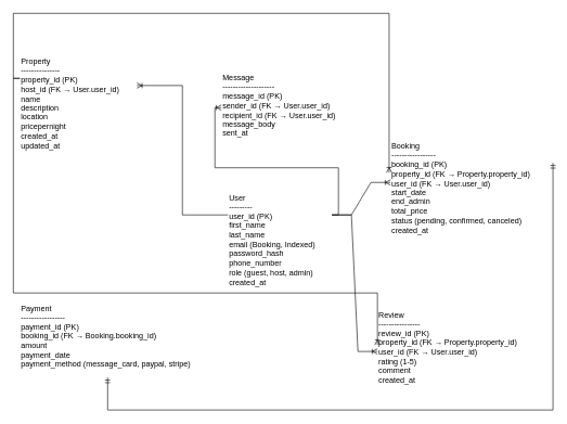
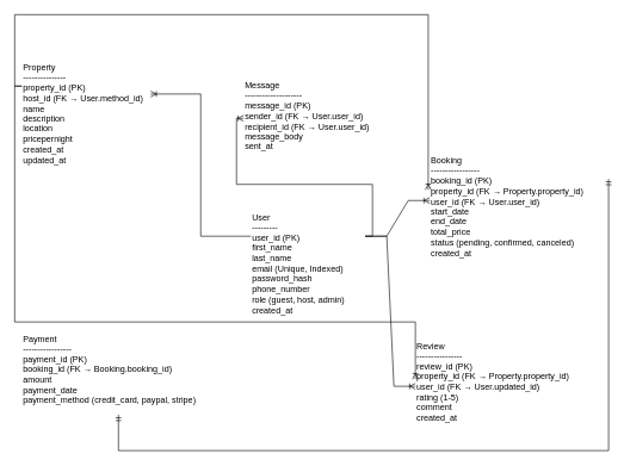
  <mxCell id="0" />
  <mxCell id="1" parent="0" />
- <mxCell id="2" value="User&#10;---------&#10;user_id (PK)&#10;first_name&#10;last_name&#10;email (Booking, Indexed)&#10;password_hash&#10;phone_number&#10;role (guest, host, admin)&#10;created_at" style="text;whiteSpace=wrap;html=1;" vertex="1" parent="1"><mxGeometry x="350" y="290" width="160" height="160" as="geometry" /></mxCell>
- <mxCell id="3" value="Property&#10;---------------&#10;property_id (PK)&#10;host_id (FK → User.user_id)&#10;name&#10;description&#10;location&#10;pricepernight&#10;created_at&#10;updated_at" style="text;whiteSpace=wrap;html=1;" vertex="1" parent="1"><mxGeometry x="30" y="80" width="180" height="160" as="geometry" /></mxCell>
- <mxCell id="4" value="Booking&#10;-----------------&#10;booking_id (PK)&#10;property_id (FK → Property.property_id)&#10;user_id (FK → User.user_id)&#10;start_date&#10;end_admin&#10;total_price&#10;status (pending, confirmed, canceled)&#10;created_at" style="text;whiteSpace=wrap;html=1;" vertex="1" parent="1"><mxGeometry x="600" y="210" width="250" height="160" as="geometry" /></mxCell>
- <mxCell id="5" value="Payment&#10;-----------------&#10;payment_id (PK)&#10;booking_id (FK → Booking.booking_id)&#10;amount&#10;payment_date&#10;payment_method (message_card, paypal, stripe)" style="text;whiteSpace=wrap;html=1;" vertex="1" parent="1"><mxGeometry x="30" y="460" width="270" height="120" as="geometry" /></mxCell>
- <mxCell id="6" value="Review&#10;----------------&#10;review_id (PK)&#10;property_id (FK → Property.property_id)&#10;user_id (FK → User.user_id)&#10;rating (1-5)&#10;comment&#10;created_at" style="text;whiteSpace=wrap;html=1;" vertex="1" parent="1"><mxGeometry x="580" y="470" width="250" height="140" as="geometry" /></mxCell>
+ <mxCell id="2" value="User&#10;---------&#10;user_id (PK)&#10;first_name&#10;last_name&#10;email (Unique, Indexed)&#10;password_hash&#10;phone_number&#10;role (guest, host, admin)&#10;created_at" style="text;whiteSpace=wrap;html=1;" vertex="1" parent="1"><mxGeometry x="350" y="290" width="160" height="160" as="geometry" /></mxCell>
+ <mxCell id="3" value="Property&#10;---------------&#10;property_id (PK)&#10;host_id (FK → User.method_id)&#10;name&#10;description&#10;location&#10;pricepernight&#10;created_at&#10;updated_at" style="text;whiteSpace=wrap;html=1;" vertex="1" parent="1"><mxGeometry x="30" y="80" width="180" height="160" as="geometry" /></mxCell>
+ <mxCell id="4" value="Booking&#10;-----------------&#10;booking_id (PK)&#10;property_id (FK → Property.property_id)&#10;user_id (FK → User.user_id)&#10;start_date&#10;end_date&#10;total_price&#10;status (pending, confirmed, canceled)&#10;created_at" style="text;whiteSpace=wrap;html=1;" vertex="1" parent="1"><mxGeometry x="600" y="210" width="250" height="160" as="geometry" /></mxCell>
+ <mxCell id="5" value="Payment&#10;-----------------&#10;payment_id (PK)&#10;booking_id (FK → Booking.booking_id)&#10;amount&#10;payment_date&#10;payment_method (credit_card, paypal, stripe)" style="text;whiteSpace=wrap;html=1;" vertex="1" parent="1"><mxGeometry x="30" y="460" width="270" height="120" as="geometry" /></mxCell>
+ <mxCell id="6" value="Review&#10;----------------&#10;review_id (PK)&#10;property_id (FK → Property.property_id)&#10;user_id (FK → User.updated_id)&#10;rating (1-5)&#10;comment&#10;created_at" style="text;whiteSpace=wrap;html=1;" vertex="1" parent="1"><mxGeometry x="580" y="470" width="250" height="140" as="geometry" /></mxCell>
  <mxCell id="7" value="Message&#10;--------------------&#10;message_id (PK)&#10;sender_id (FK → User.user_id)&#10;recipient_id (FK → User.user_id)&#10;message_body&#10;sent_at" style="text;whiteSpace=wrap;html=1;" vertex="1" parent="1"><mxGeometry x="340" y="105" width="210" height="120" as="geometry" /></mxCell>
  <mxCell id="8" value="" style="edgeStyle=orthogonalEdgeStyle;fontSize=12;html=1;endArrow=ERoneToMany;rounded=0;exitX=0;exitY=0.25;exitDx=0;exitDy=0;entryX=1;entryY=0.319;entryDx=0;entryDy=0;entryPerimeter=0;" edge="1" parent="1" source="2" target="3"><mxGeometry width="100" height="100" relative="1" as="geometry"><mxPoint x="40" y="390" as="sourcePoint" /><mxPoint x="130" y="260" as="targetPoint" /></mxGeometry></mxCell>
  <mxCell id="9" value="" style="edgeStyle=entityRelationEdgeStyle;fontSize=12;html=1;endArrow=ERoneToMany;rounded=0;entryX=0;entryY=0.438;entryDx=0;entryDy=0;entryPerimeter=0;exitX=1;exitY=0.25;exitDx=0;exitDy=0;" edge="1" parent="1" source="2" target="4"><mxGeometry width="100" height="100" relative="1" as="geometry"><mxPoint x="440" y="330" as="sourcePoint" /><mxPoint x="540" y="230" as="targetPoint" /></mxGeometry></mxCell>
  <mxCell id="10" value="" style="edgeStyle=entityRelationEdgeStyle;fontSize=12;html=1;endArrow=ERoneToMany;rounded=0;exitX=1;exitY=0.25;exitDx=0;exitDy=0;entryX=0;entryY=0.5;entryDx=0;entryDy=0;" edge="1" parent="1" source="2" target="6"><mxGeometry width="100" height="100" relative="1" as="geometry"><mxPoint x="430" y="660" as="sourcePoint" /><mxPoint x="530" y="560" as="targetPoint" /></mxGeometry></mxCell>
  <mxCell id="11" value="" style="edgeStyle=orthogonalEdgeStyle;fontSize=12;html=1;endArrow=ERoneToMany;rounded=0;exitX=1;exitY=0.25;exitDx=0;exitDy=0;entryX=0;entryY=0.5;entryDx=0;entryDy=0;" edge="1" parent="1" source="2" target="7"><mxGeometry width="100" height="100" relative="1" as="geometry"><mxPoint x="650" y="210" as="sourcePoint" /><mxPoint x="750" y="110" as="targetPoint" /></mxGeometry></mxCell>
  <mxCell id="12" value="" style="edgeStyle=orthogonalEdgeStyle;fontSize=12;html=1;endArrow=ERoneToMany;rounded=0;exitX=0;exitY=0.25;exitDx=0;exitDy=0;entryX=-0.008;entryY=0.344;entryDx=0;entryDy=0;entryPerimeter=0;" edge="1" parent="1" source="3" target="4"><mxGeometry width="100" height="100" relative="1" as="geometry"><mxPoint x="10" y="400" as="sourcePoint" /><mxPoint x="110" y="300" as="targetPoint" /><Array as="points"><mxPoint x="20" y="120" /><mxPoint x="20" y="20" /><mxPoint x="598" y="20" /></Array></mxGeometry></mxCell>
  <mxCell id="13" value="" style="edgeStyle=orthogonalEdgeStyle;fontSize=12;html=1;endArrow=ERoneToMany;rounded=0;exitX=0;exitY=0.25;exitDx=0;exitDy=0;entryX=0;entryY=0.429;entryDx=0;entryDy=0;entryPerimeter=0;" edge="1" parent="1" source="3" target="6"><mxGeometry width="100" height="100" relative="1" as="geometry"><mxPoint x="380" y="610" as="sourcePoint" /><mxPoint x="480" y="510" as="targetPoint" /><Array as="points"><mxPoint x="20" y="120" /><mxPoint x="20" y="450" /><mxPoint x="580" y="450" /></Array></mxGeometry></mxCell>
  <mxCell id="14" value="" style="edgeStyle=elbowEdgeStyle;fontSize=12;html=1;endArrow=ERmandOne;startArrow=ERmandOne;rounded=0;entryX=1;entryY=0.25;entryDx=0;entryDy=0;" edge="1" parent="1" source="5" target="4"><mxGeometry width="100" height="100" relative="1" as="geometry"><mxPoint x="380" y="580" as="sourcePoint" /><mxPoint x="860" y="280" as="targetPoint" /><Array as="points"><mxPoint x="790" y="630" /></Array></mxGeometry></mxCell>
